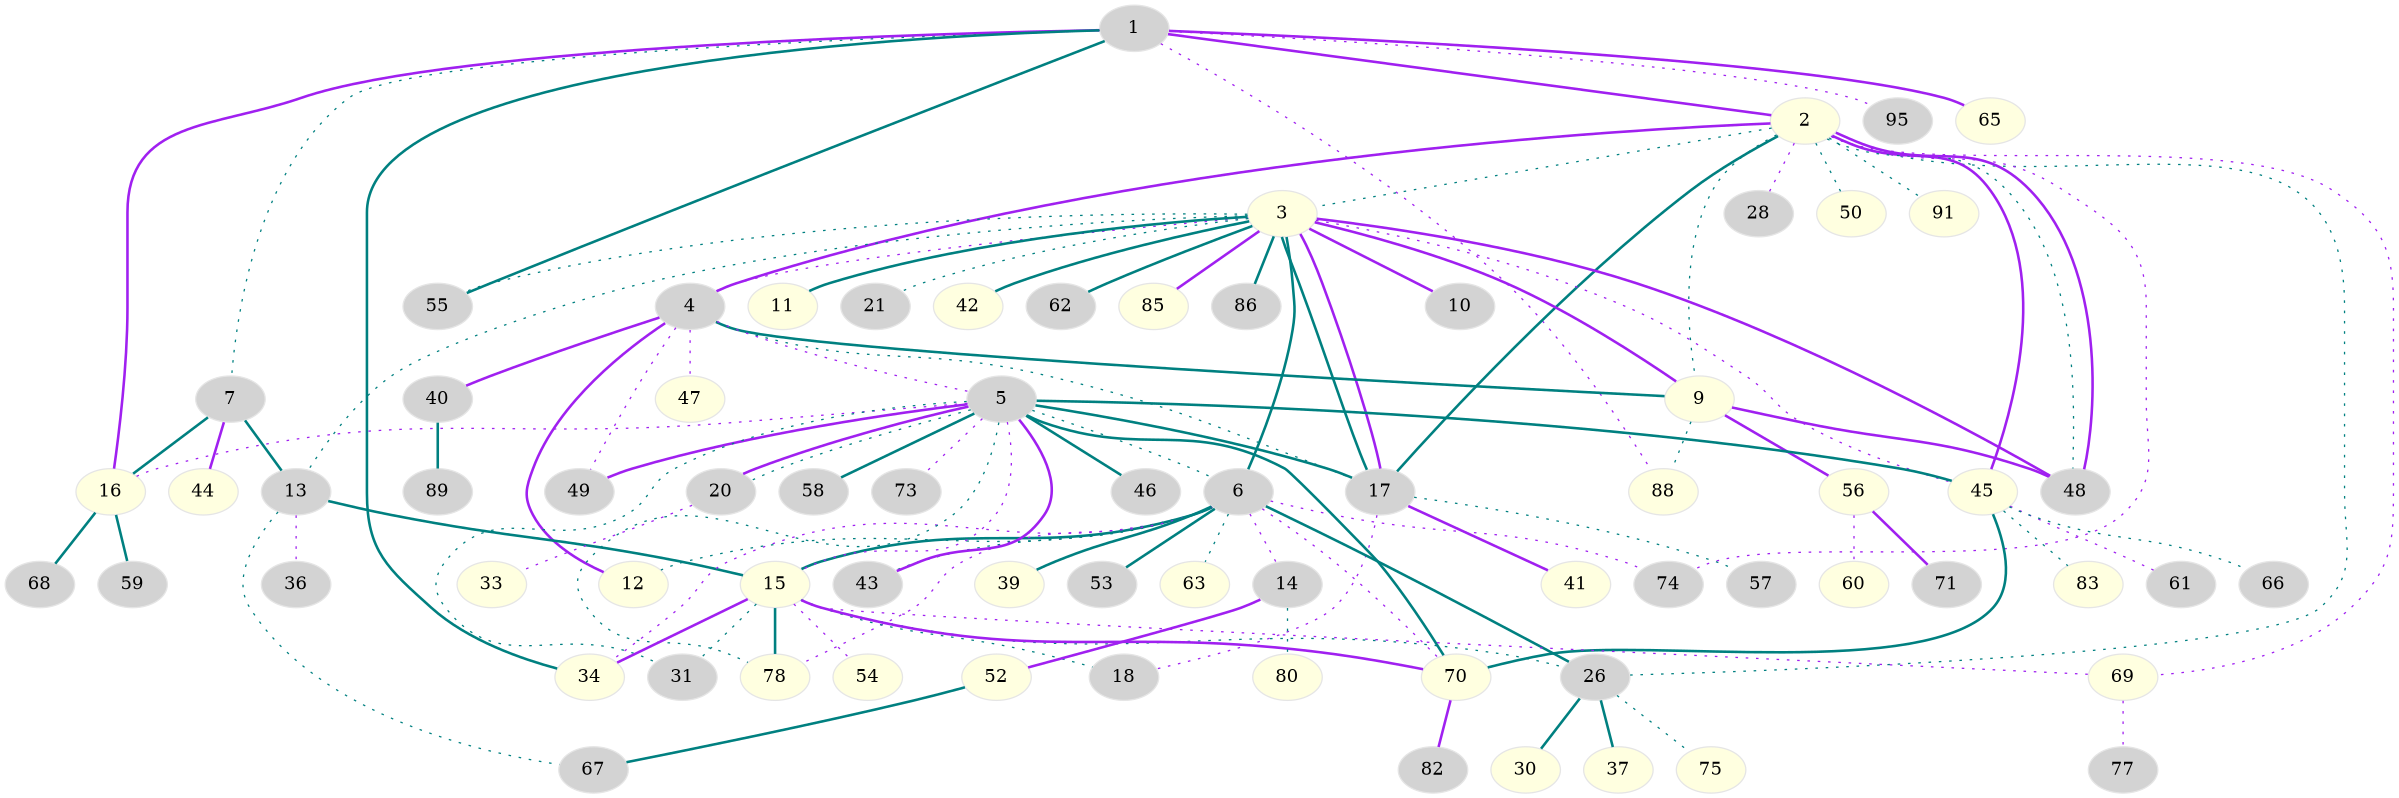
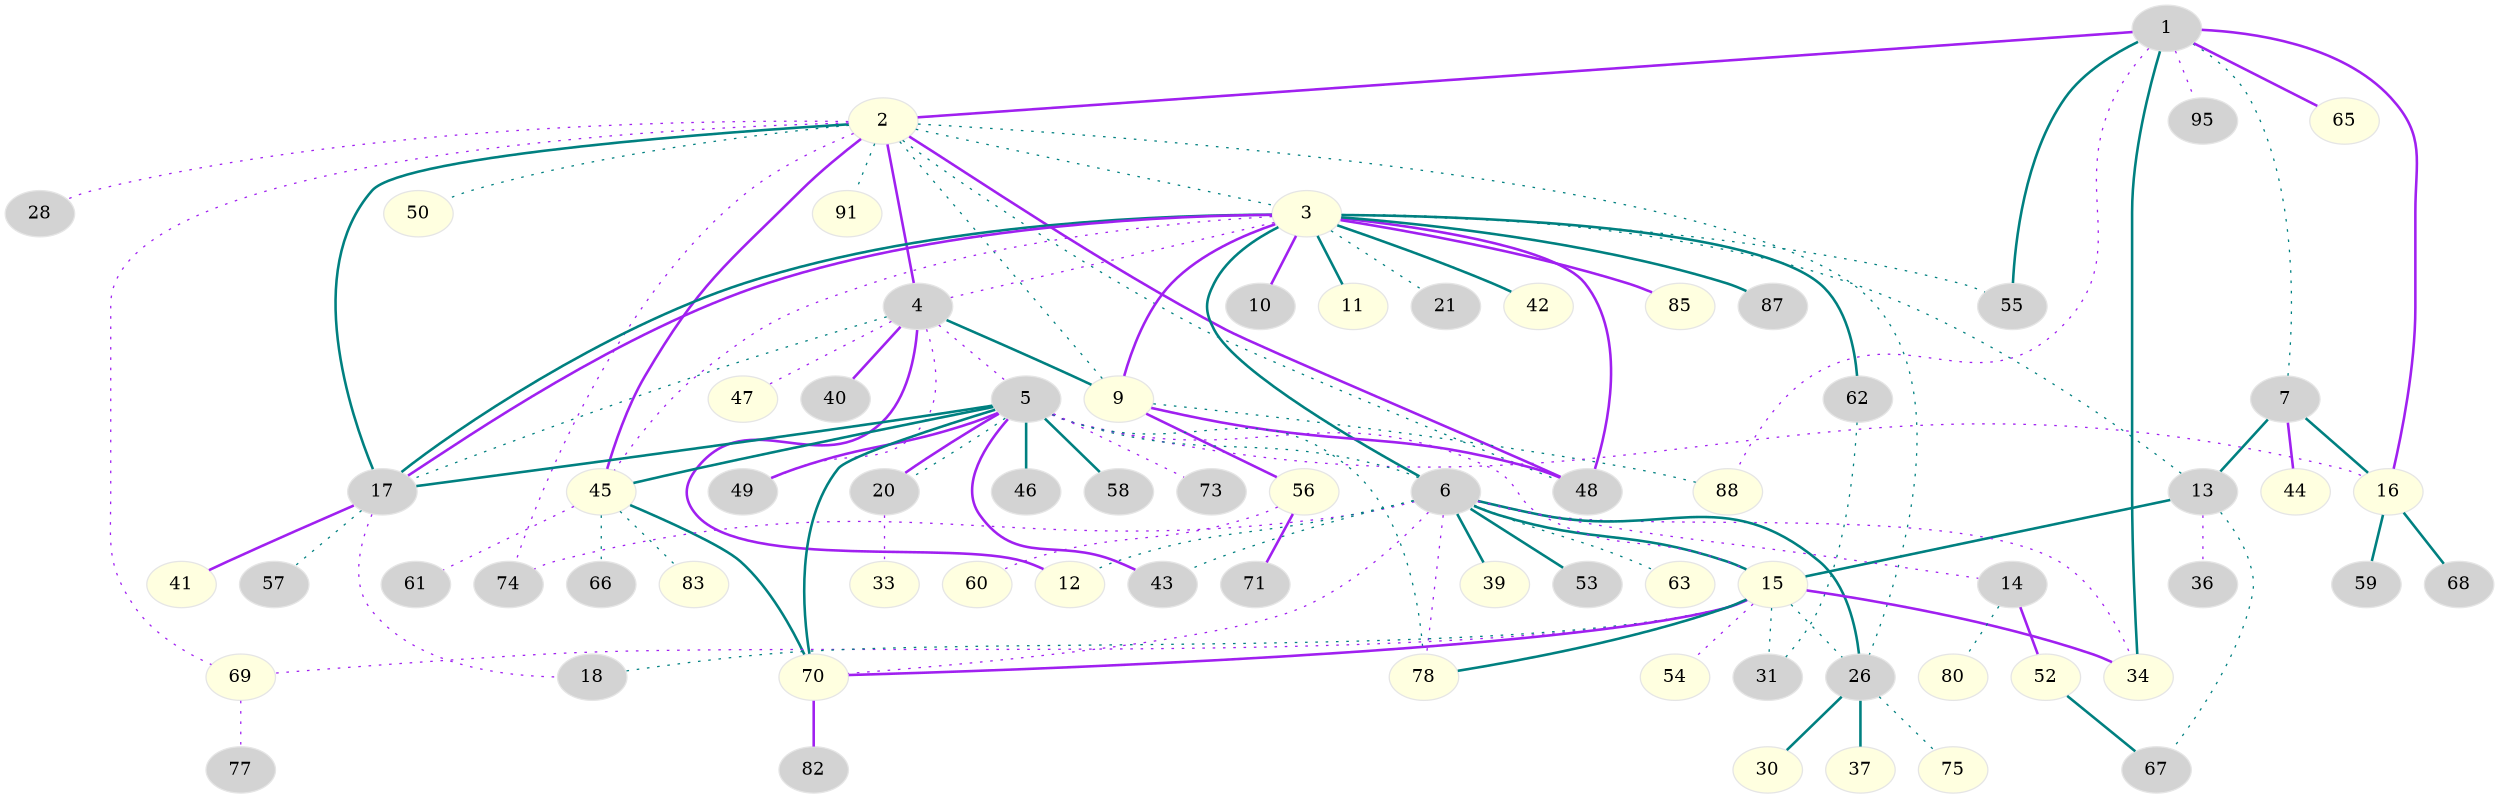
  graph {
    node [color=gray90 fillcolor=lightgrey style=filled]
    edge [color=teal style=bold]
    1 [super="+23"]
    2 [fillcolor=lightyellow super="+49"]
    7 [super="+90"]
    16 [fillcolor=lightyellow]
    34 [fillcolor=lightyellow]
    n6 [label=95]
    55 [super="+84"]
    65 [fillcolor=lightyellow]
    88 [fillcolor=lightyellow]
    3 [fillcolor=lightyellow super="+27"]
    4 [super="+25"]
    9 [fillcolor=lightyellow super="+22"]
    17 [super="+38"]
    26 [super="+29"]
    28
    45 [fillcolor=lightyellow super="+51"]
    48 [super="+87"]
    50 [fillcolor=lightyellow]
    69 [fillcolor=lightyellow]
    74
    91 [fillcolor=lightyellow]
    13 [super="+24"]
    44 [fillcolor=lightyellow]
    59
    68 [super="+79"]
    6 [super="+8"]
    10
    11 [fillcolor=lightyellow]
    21
    42 [fillcolor=lightyellow]
    62
    85 [fillcolor=lightyellow]
-   86
+   86 [label=87]
    5 [super="+12"]
    n35 [label=49]
    40
    47 [fillcolor=lightyellow]
    n38 [fillcolor=lightyellow label=12]
    56 [fillcolor=lightyellow]
    18
    41 [fillcolor=lightyellow]
    57
    30 [fillcolor=lightyellow]
    37 [fillcolor=lightyellow]
    75 [fillcolor=lightyellow]
    70 [fillcolor=lightyellow super="+81"]
    61
    66
    83 [fillcolor=lightyellow]
    77
    15 [fillcolor=lightyellow super="+76"]
    43
    78 [fillcolor=lightyellow]
    14
    39 [fillcolor=lightyellow]
    53
    63 [fillcolor=lightyellow]
    36
    67
    20
    31 [super="+32"]
    46 [super="+72"]
    58
    73
-   89
    54 [fillcolor=lightyellow]
    33 [fillcolor=lightyellow]
    82
    52 [fillcolor=lightyellow super="+64"]
    80 [fillcolor=lightyellow]
    60 [fillcolor=lightyellow]
    71
    1 -- 2 [color=purple]
    1 -- 7 [style=dotted]
    1 -- 16 [color=purple]
    1 -- 34
    1 -- n6 [color=purple style=dotted]
    1 -- 55
    1 -- 65 [color=purple]
    1 -- 88 [color=purple style=dotted]
    2 -- 3 [style=dotted]
    2 -- 4 [color=purple]
    2 -- 9 [style=dotted]
    2 -- 17
    2 -- 26 [style=dotted]
    2 -- 28 [color=purple style=dotted]
    2 -- 45 [color=purple]
    2 -- 48 [style=dotted]
    2 -- 48 [color=purple]
    2 -- 50 [style=dotted]
    2 -- 69 [color=purple style=dotted]
    2 -- 74 [color=purple style=dotted]
    2 -- 91 [style=dotted]
    7 -- 16
    7 -- 13
    7 -- 44 [color=purple]
    16 -- 59
    16 -- 68
    3 -- 55 [style=dotted]
    3 -- 4 [color=purple style=dotted]
    3 -- 9 [color=purple]
    3 -- 17 [weight=2]
    3 -- 17 [color=purple]
    3 -- 45 [color=purple style=dotted]
    3 -- 48 [color=purple]
    3 -- 13 [style=dotted]
    3 -- 6
    3 -- 10 [color=purple]
    3 -- 11
    3 -- 21 [style=dotted]
    3 -- 42
    3 -- 62
    3 -- 85 [color=purple]
    3 -- 86
    4 -- 9
    4 -- 17 [style=dotted]
    4 -- 5 [color=purple style=dotted]
    4 -- n35 [color=purple style=dotted]
    4 -- 40 [color=purple]
    4 -- 47 [color=purple style=dotted]
    4 -- n38 [color=purple]
    9 -- 88 [style=dotted]
    9 -- 48 [color=purple]
    9 -- 56 [color=purple]
    17 -- 18 [color=purple style=dotted]
    17 -- 41 [color=purple]
    17 -- 57 [style=dotted]
    26 -- 30
    26 -- 37
    26 -- 75 [style=dotted]
    45 -- 70 [weight=2]
    45 -- 61 [color=purple style=dotted]
    45 -- 66 [style=dotted]
    45 -- 83 [style=dotted]
    69 -- 77 [color=purple style=dotted]
    13 -- 15
    13 -- 36 [color=purple style=dotted]
    13 -- 67 [style=dotted]
    6 -- 34 [color=purple style=dotted]
    6 -- 26
    6 -- 74 [color=purple style=dotted]
    6 -- n38 [style=dotted]
    6 -- 70 [color=purple style=dotted]
    6 -- 15 [weight=2]
    6 -- 43 [style=dotted]
    6 -- 78 [color=purple style=dotted]
    6 -- 14 [color=purple style=dotted]
    6 -- 39
    6 -- 53
    6 -- 63 [style=dotted]
    5 -- 16 [color=purple style=dotted]
    5 -- 17 [weight=2]
    5 -- 45
    5 -- 6 [style=dotted weight=2]
    5 -- n35 [color=purple]
    5 -- 70
    5 -- 15 [color=purple style=dotted]
    5 -- 43 [color=purple]
    5 -- 78 [style=dotted]
    5 -- 20 [color=purple]
    5 -- 20 [style=dotted]
-   5 -- 31 [style=dotted]
+   62 -- 31 [style=dotted]
    5 -- 46
    5 -- 58
    5 -- 73 [color=purple style=dotted]
-   40 -- 89
    56 -- 60 [color=purple style=dotted]
    56 -- 71 [color=purple]
    70 -- 82 [color=purple]
    15 -- 34 [color=purple]
    15 -- 26 [style=dotted]
    15 -- 69 [color=purple style=dotted]
    15 -- 18 [style=dotted]
    15 -- 70 [color=purple]
    15 -- 78
    15 -- 31 [style=dotted]
    15 -- 54 [color=purple style=dotted]
    14 -- 52 [color=purple]
    14 -- 80 [style=dotted]
    20 -- 33 [color=purple style=dotted]
    52 -- 67
  }
